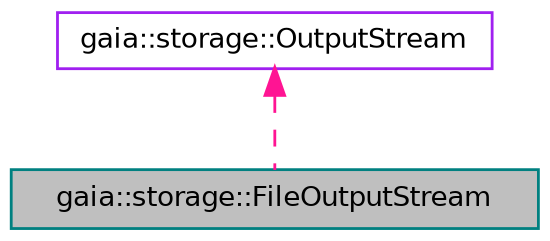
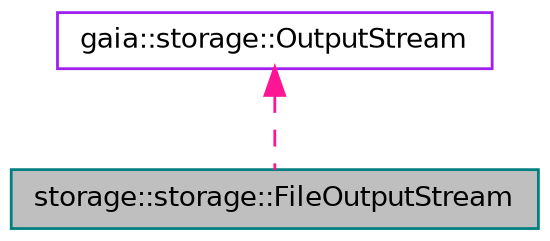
  digraph {
    node [fontname=Helvetica fontsize=10 shape=record style=filled]
-   n1 [color=teal fillcolor=grey75 fontcolor=black height=0.2 label="gaia::storage::FileOutputStream" width=0.4]
+   n1 [color=teal fillcolor=grey75 fontcolor=black height=0.2 label="storage::storage::FileOutputStream" width=0.4]
    n2 [color=purple fillcolor=white height=0.2 label="gaia::storage::OutputStream" width=0.4]
    n2 -> n1 [color=deeppink dir=back fontname=Helvetica fontsize=10 labelfontname=Helvetica labelfontsize=10 style=dashed]
  }
